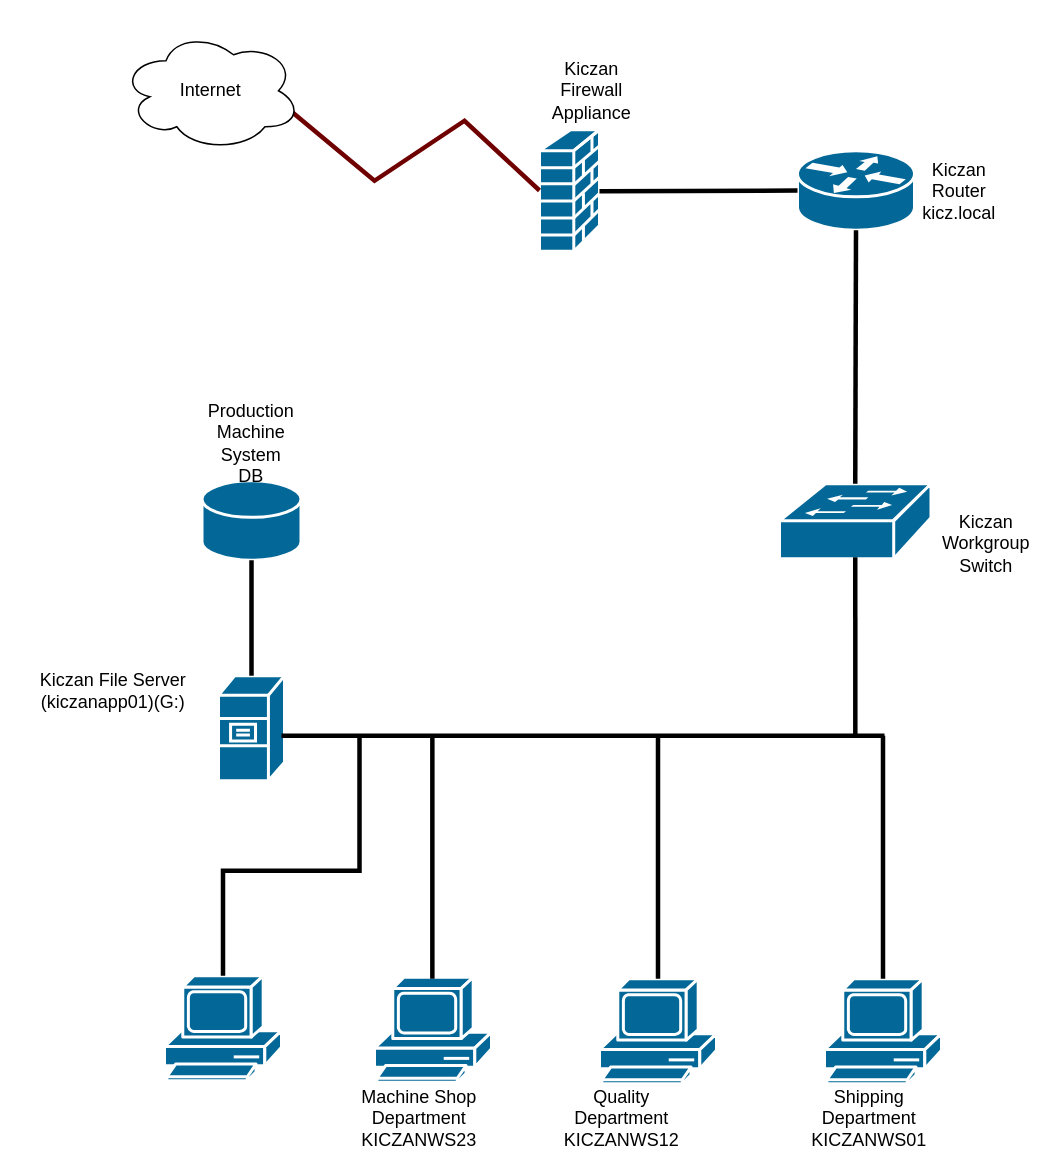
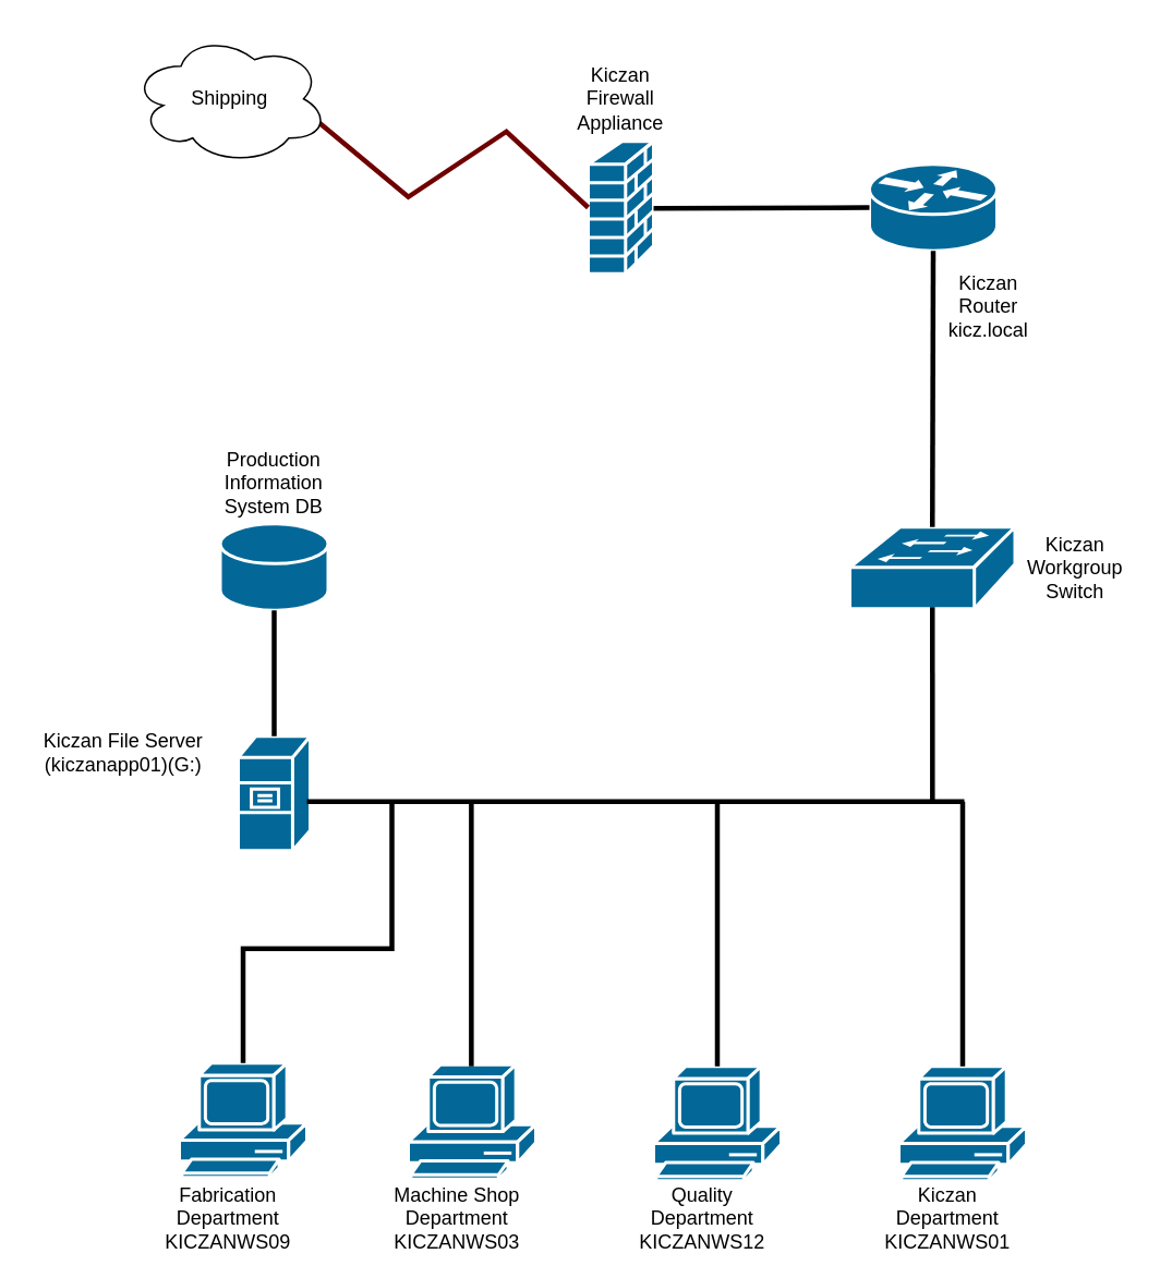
  <mxCell id="0" />
  <mxCell id="1" parent="0" />
  <mxCell id="2" value="" style="shape=mxgraph.cisco.computers_and_peripherals.pc;sketch=0;html=1;pointerEvents=1;dashed=0;fillColor=#036897;strokeColor=#ffffff;strokeWidth=2;verticalLabelPosition=bottom;verticalAlign=top;align=center;outlineConnect=0;" parent="1" vertex="1"><mxGeometry x="109" y="650" width="78" height="70" as="geometry" /></mxCell>
  <mxCell id="3" value="" style="shape=mxgraph.cisco.computers_and_peripherals.pc;sketch=0;html=1;pointerEvents=1;dashed=0;fillColor=#036897;strokeColor=#ffffff;strokeWidth=2;verticalLabelPosition=bottom;verticalAlign=top;align=center;outlineConnect=0;" parent="1" vertex="1"><mxGeometry x="249" y="651" width="78" height="70" as="geometry" /></mxCell>
  <mxCell id="4" value="" style="shape=mxgraph.cisco.computers_and_peripherals.pc;sketch=0;html=1;pointerEvents=1;dashed=0;fillColor=#036897;strokeColor=#ffffff;strokeWidth=2;verticalLabelPosition=bottom;verticalAlign=top;align=center;outlineConnect=0;" parent="1" vertex="1"><mxGeometry x="399" y="652" width="78" height="70" as="geometry" /></mxCell>
  <mxCell id="5" value="" style="shape=mxgraph.cisco.computers_and_peripherals.pc;sketch=0;html=1;pointerEvents=1;dashed=0;fillColor=#036897;strokeColor=#ffffff;strokeWidth=2;verticalLabelPosition=bottom;verticalAlign=top;align=center;outlineConnect=0;" parent="1" vertex="1"><mxGeometry x="549" y="652" width="78" height="70" as="geometry" /></mxCell>
  <mxCell id="6" value="" style="shape=mxgraph.cisco.servers.file_server;sketch=0;html=1;pointerEvents=1;dashed=0;fillColor=#036897;strokeColor=#ffffff;strokeWidth=2;verticalLabelPosition=bottom;verticalAlign=top;align=center;outlineConnect=0;" parent="1" vertex="1"><mxGeometry x="145" y="450" width="44" height="70" as="geometry" /></mxCell>
  <mxCell id="7" value="" style="shape=mxgraph.cisco.storage.relational_database;sketch=0;html=1;pointerEvents=1;dashed=0;fillColor=#036897;strokeColor=#ffffff;strokeWidth=2;verticalLabelPosition=bottom;verticalAlign=top;align=center;outlineConnect=0;" parent="1" vertex="1"><mxGeometry x="134" y="320" width="66" height="53" as="geometry" /></mxCell>
  <mxCell id="8" value="" style="shape=mxgraph.cisco.switches.workgroup_switch;sketch=0;html=1;pointerEvents=1;dashed=0;fillColor=#036897;strokeColor=#ffffff;strokeWidth=2;verticalLabelPosition=bottom;verticalAlign=top;align=center;outlineConnect=0;" parent="1" vertex="1"><mxGeometry x="519" y="322" width="101" height="50" as="geometry" /></mxCell>
  <mxCell id="9" value="" style="shape=mxgraph.cisco.routers.router;sketch=0;html=1;pointerEvents=1;dashed=0;fillColor=#036897;strokeColor=#ffffff;strokeWidth=2;verticalLabelPosition=bottom;verticalAlign=top;align=center;outlineConnect=0;" parent="1" vertex="1"><mxGeometry x="531" y="100" width="78" height="53" as="geometry" /></mxCell>
  <mxCell id="10" value="" style="shape=mxgraph.cisco.security.firewall;sketch=0;html=1;pointerEvents=1;dashed=0;fillColor=#036897;strokeColor=#ffffff;strokeWidth=2;verticalLabelPosition=bottom;verticalAlign=top;align=center;outlineConnect=0;" parent="1" vertex="1"><mxGeometry x="359" y="86" width="40" height="81" as="geometry" /></mxCell>
  <mxCell id="11" value="" style="endArrow=none;html=1;rounded=0;entryX=0.5;entryY=1;entryDx=0;entryDy=0;entryPerimeter=0;exitX=0.5;exitY=0;exitDx=0;exitDy=0;exitPerimeter=0;strokeWidth=3;" parent="1" source="8" target="9" edge="1"><mxGeometry width="50" height="50" relative="1" as="geometry"><mxPoint x="729" y="690" as="sourcePoint" /><mxPoint x="779" y="640" as="targetPoint" /></mxGeometry></mxCell>
  <mxCell id="12" value="" style="endArrow=none;html=1;rounded=0;entryX=0.5;entryY=0.98;entryDx=0;entryDy=0;entryPerimeter=0;strokeWidth=3;" parent="1" target="8" edge="1"><mxGeometry width="50" height="50" relative="1" as="geometry"><mxPoint x="569.57" y="489" as="sourcePoint" /><mxPoint x="569.07" y="380" as="targetPoint" /></mxGeometry></mxCell>
  <mxCell id="13" value="" style="endArrow=none;html=1;rounded=0;strokeWidth=3;" parent="1" edge="1"><mxGeometry width="50" height="50" relative="1" as="geometry"><mxPoint x="187" y="490" as="sourcePoint" /><mxPoint x="589" y="490" as="targetPoint" /></mxGeometry></mxCell>
  <mxCell id="14" value="" style="endArrow=none;html=1;rounded=0;exitX=0.5;exitY=0;exitDx=0;exitDy=0;exitPerimeter=0;strokeWidth=3;" parent="1" source="5" edge="1"><mxGeometry width="50" height="50" relative="1" as="geometry"><mxPoint x="729" y="600" as="sourcePoint" /><mxPoint x="588" y="490" as="targetPoint" /></mxGeometry></mxCell>
  <mxCell id="15" value="" style="endArrow=none;html=1;rounded=0;exitX=0.5;exitY=0;exitDx=0;exitDy=0;exitPerimeter=0;strokeWidth=3;" parent="1" source="4" edge="1"><mxGeometry width="50" height="50" relative="1" as="geometry"><mxPoint x="729" y="600" as="sourcePoint" /><mxPoint x="438" y="490" as="targetPoint" /></mxGeometry></mxCell>
  <mxCell id="16" value="" style="endArrow=none;html=1;rounded=0;exitX=0.5;exitY=0;exitDx=0;exitDy=0;exitPerimeter=0;strokeWidth=3;" parent="1" edge="1"><mxGeometry width="50" height="50" relative="1" as="geometry"><mxPoint x="287.57" y="652" as="sourcePoint" /><mxPoint x="287.57" y="490" as="targetPoint" /></mxGeometry></mxCell>
  <mxCell id="17" value="" style="endArrow=none;html=1;rounded=0;exitX=0.5;exitY=0;exitDx=0;exitDy=0;exitPerimeter=0;strokeWidth=3;" parent="1" source="2" edge="1"><mxGeometry width="50" height="50" relative="1" as="geometry"><mxPoint x="539" y="600" as="sourcePoint" /><mxPoint x="239" y="490" as="targetPoint" /><Array as="points"><mxPoint x="148" y="580" /><mxPoint x="239" y="580" /></Array></mxGeometry></mxCell>
  <mxCell id="18" value="" style="endArrow=none;html=1;rounded=0;exitX=0.5;exitY=0;exitDx=0;exitDy=0;exitPerimeter=0;entryX=0.5;entryY=1;entryDx=0;entryDy=0;entryPerimeter=0;strokeWidth=3;" parent="1" source="6" target="7" edge="1"><mxGeometry width="50" height="50" relative="1" as="geometry"><mxPoint x="539" y="510" as="sourcePoint" /><mxPoint x="589" y="460" as="targetPoint" /></mxGeometry></mxCell>
  <mxCell id="19" value="" style="endArrow=none;html=1;rounded=0;entryX=0;entryY=0.5;entryDx=0;entryDy=0;entryPerimeter=0;strokeWidth=3;" parent="1" target="9" edge="1"><mxGeometry width="50" height="50" relative="1" as="geometry"><mxPoint x="399" y="127" as="sourcePoint" /><mxPoint x="589" y="290" as="targetPoint" /></mxGeometry></mxCell>
  <mxCell id="20" value="" style="endArrow=none;html=1;rounded=0;entryX=0;entryY=0.5;entryDx=0;entryDy=0;entryPerimeter=0;fillColor=#a20025;strokeColor=#6F0000;strokeWidth=3;" parent="1" target="10" edge="1"><mxGeometry width="50" height="50" relative="1" as="geometry"><mxPoint x="189" y="70" as="sourcePoint" /><mxPoint x="209" y="70" as="targetPoint" /><Array as="points"><mxPoint x="249" y="120" /><mxPoint x="309" y="80" /></Array></mxGeometry></mxCell>
- <mxCell id="21" value="Internet" style="ellipse;shape=cloud;whiteSpace=wrap;html=1;" parent="1" vertex="1"><mxGeometry x="80" y="20" width="120" height="80" as="geometry" /></mxCell>
- <mxCell id="22" value="Production Machine System DB" style="text;html=1;align=center;verticalAlign=middle;whiteSpace=wrap;rounded=0;" parent="1" vertex="1"><mxGeometry x="137" y="280" width="60" height="30" as="geometry" /></mxCell>
+ <mxCell id="21" value="Shipping" style="ellipse;shape=cloud;whiteSpace=wrap;html=1;" parent="1" vertex="1"><mxGeometry x="80" y="20" width="120" height="80" as="geometry" /></mxCell>
+ <mxCell id="22" value="Production Information System DB" style="text;html=1;align=center;verticalAlign=middle;whiteSpace=wrap;rounded=0;" parent="1" vertex="1"><mxGeometry x="137" y="280" width="60" height="30" as="geometry" /></mxCell>
  <mxCell id="23" value="&lt;div&gt;Kiczan File Server&lt;/div&gt;(kiczanapp01)(G:)" style="text;html=1;align=center;verticalAlign=middle;whiteSpace=wrap;rounded=0;" parent="1" vertex="1"><mxGeometry x="20" y="445" width="110" height="30" as="geometry" /></mxCell>
- <mxCell id="24" value="Kiczan Router&lt;div&gt;kicz.local&lt;/div&gt;" style="text;html=1;align=center;verticalAlign=middle;whiteSpace=wrap;rounded=0;" parent="1" vertex="1"><mxGeometry x="609" y="111.5" width="60" height="30" as="geometry" /></mxCell>
- <mxCell id="26" value="Quality Department KICZANWS12" style="text;html=1;align=center;verticalAlign=middle;whiteSpace=wrap;rounded=0;" parent="1" vertex="1"><mxGeometry x="384" y="730" width="60" height="30" as="geometry" /></mxCell>
- <mxCell id="27" value="Machine Shop Department&lt;div&gt;KICZANWS23&lt;/div&gt;" style="text;html=1;align=center;verticalAlign=middle;whiteSpace=wrap;rounded=0;" parent="1" vertex="1"><mxGeometry x="239" y="730" width="80" height="30" as="geometry" /></mxCell>
- <mxCell id="28" value="Shipping Department KICZANWS01" style="text;html=1;align=center;verticalAlign=middle;whiteSpace=wrap;rounded=0;" parent="1" vertex="1"><mxGeometry x="549" y="730" width="60" height="30" as="geometry" /></mxCell>
- <mxCell id="29" value="Kiczan Workgroup Switch" style="text;html=1;align=center;verticalAlign=middle;whiteSpace=wrap;rounded=0;" parent="1" vertex="1"><mxGeometry x="627" y="346.5" width="60" height="30" as="geometry" /></mxCell>
- <mxCell id="30" value="Kiczan Firewall Appliance" style="text;html=1;align=center;verticalAlign=middle;whiteSpace=wrap;rounded=0;" parent="1" vertex="1"><mxGeometry x="364" y="45" width="60" height="30" as="geometry" /></mxCell>
+ <mxCell id="24" value="Kiczan Router&lt;div&gt;kicz.local&lt;/div&gt;" style="text;html=1;align=center;verticalAlign=middle;whiteSpace=wrap;rounded=0;" parent="1" vertex="1"><mxGeometry x="574" y="171.5" width="60" height="30" as="geometry" /></mxCell>
+ <mxCell id="25" value="Fabrication Department KICZANWS09" style="text;html=1;align=center;verticalAlign=middle;whiteSpace=wrap;rounded=0;" parent="1" vertex="1"><mxGeometry x="109" y="730" width="60" height="30" as="geometry" /></mxCell>
+ <mxCell id="26" value="Quality Department KICZANWS12" style="text;html=1;align=center;verticalAlign=middle;whiteSpace=wrap;rounded=0;" parent="1" vertex="1"><mxGeometry x="399" y="730" width="60" height="30" as="geometry" /></mxCell>
+ <mxCell id="27" value="Machine Shop Department&lt;div&gt;KICZANWS03&lt;/div&gt;" style="text;html=1;align=center;verticalAlign=middle;whiteSpace=wrap;rounded=0;" parent="1" vertex="1"><mxGeometry x="239" y="730" width="80" height="30" as="geometry" /></mxCell>
+ <mxCell id="28" value="Kiczan Department KICZANWS01" style="text;html=1;align=center;verticalAlign=middle;whiteSpace=wrap;rounded=0;" parent="1" vertex="1"><mxGeometry x="549" y="730" width="60" height="30" as="geometry" /></mxCell>
+ <mxCell id="29" value="Kiczan Workgroup Switch" style="text;html=1;align=center;verticalAlign=middle;whiteSpace=wrap;rounded=0;" parent="1" vertex="1"><mxGeometry x="627" y="331.5" width="60" height="30" as="geometry" /></mxCell>
+ <mxCell id="30" value="Kiczan Firewall Appliance" style="text;html=1;align=center;verticalAlign=middle;whiteSpace=wrap;rounded=0;" parent="1" vertex="1"><mxGeometry x="349" y="45" width="60" height="30" as="geometry" /></mxCell>
